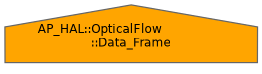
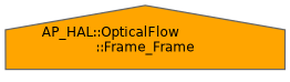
  digraph {
    rankdir=LR
-   n1 [color=gray40 fillcolor=orange fontname=Helvetica fontsize=10 height=0.2 label="AP_HAL::OpticalFlow\l::Data_Frame" shape=house style=filled width=0.4]
+   n1 [color=gray40 fillcolor=orange fontname=Helvetica fontsize=10 height=0.2 label="AP_HAL::OpticalFlow\l::Frame_Frame" shape=house style=filled width=0.4]
  }
